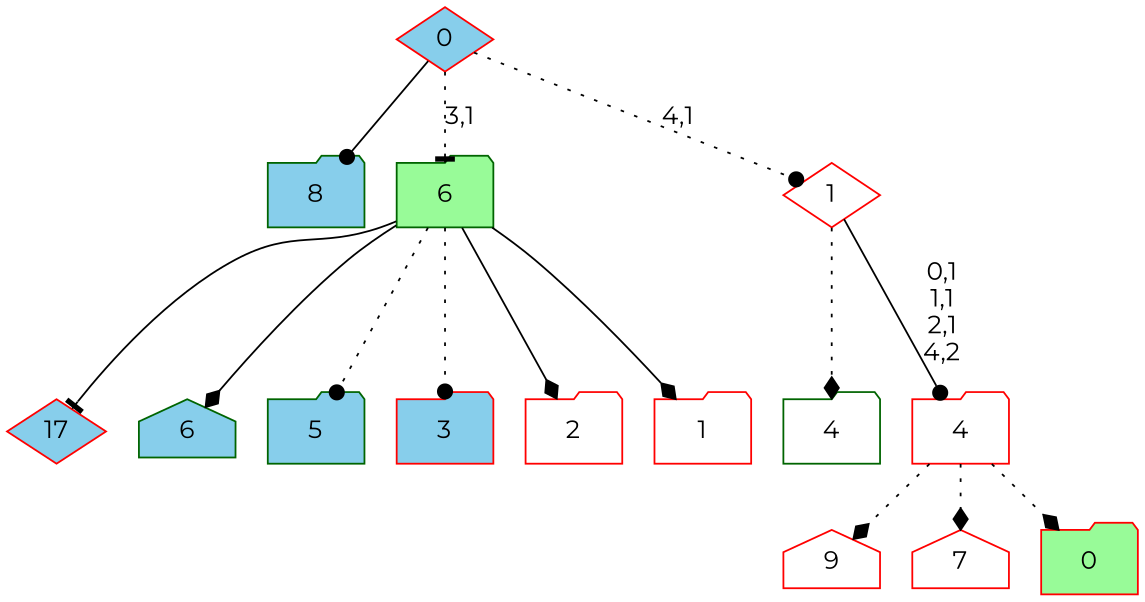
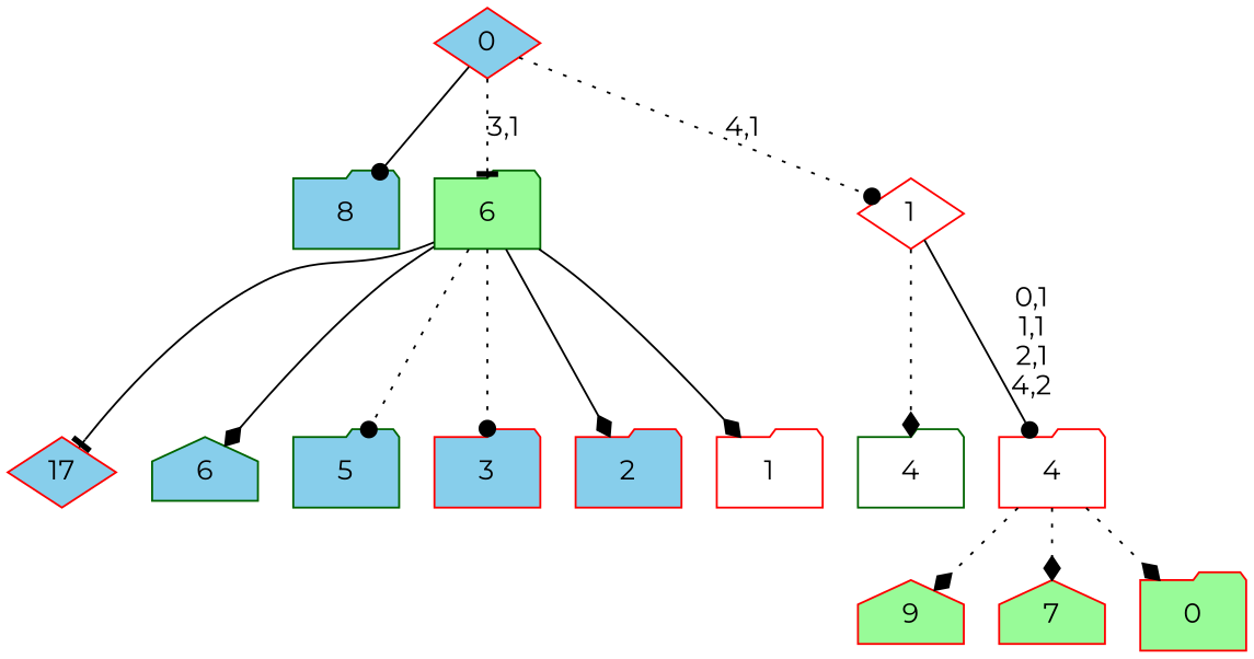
  digraph {
    fontname=Montserrat
    node [color=red fillcolor=skyblue fontname=Montserrat shape=folder style=filled]
    edge [arrowhead=diamond fontname=Montserrat style=dotted]
    n1 [label=17 shape=diamond]
-   n2 [fillcolor=white label=9 shape=house]
+   n2 [fillcolor=palegreen label=9 shape=house]
    n3 [color=darkgreen label=8]
-   n4 [fillcolor=white label=7 shape=house]
+   n4 [fillcolor=palegreen label=7 shape=house]
    n5 [color=darkgreen label=6 shape=house]
    n6 [color=darkgreen label=5]
    n7 [color=darkgreen fillcolor=white label=4]
    n8 [label=3]
-   n9 [fillcolor=white label=2]
+   n9 [label=2]
    n10 [fillcolor=white label=1]
    6 [color=darkgreen fillcolor=palegreen]
    n12 [fillcolor=palegreen label=0]
    4 [fillcolor=white]
    1 [fillcolor=white shape=diamond]
    0 [shape=diamond]
    6 -> n1 [arrowhead=tee style=solid]
    6 -> n5 [style=solid]
    6 -> n6 [arrowhead=dot]
    6 -> n8 [arrowhead=dot]
    6 -> n9 [style=solid]
    6 -> n10 [style=solid]
    4 -> n2
    4 -> n4
    4 -> n12
    1 -> n7
    1 -> 4 [arrowhead=dot label="0,1\n1,1\n2,1\n4,2" style=solid]
    0 -> n3 [arrowhead=dot style=solid]
    0 -> 6 [arrowhead=tee label="3,1"]
    0 -> 1 [arrowhead=dot label="4,1"]
  }
